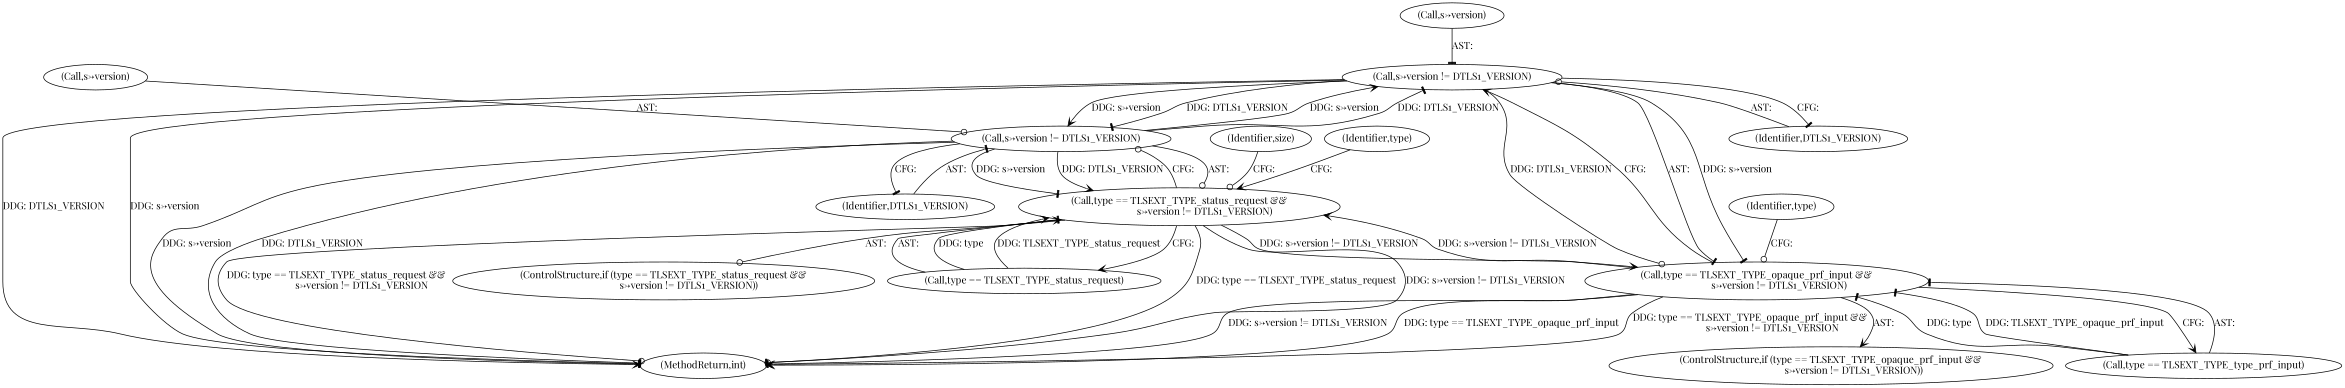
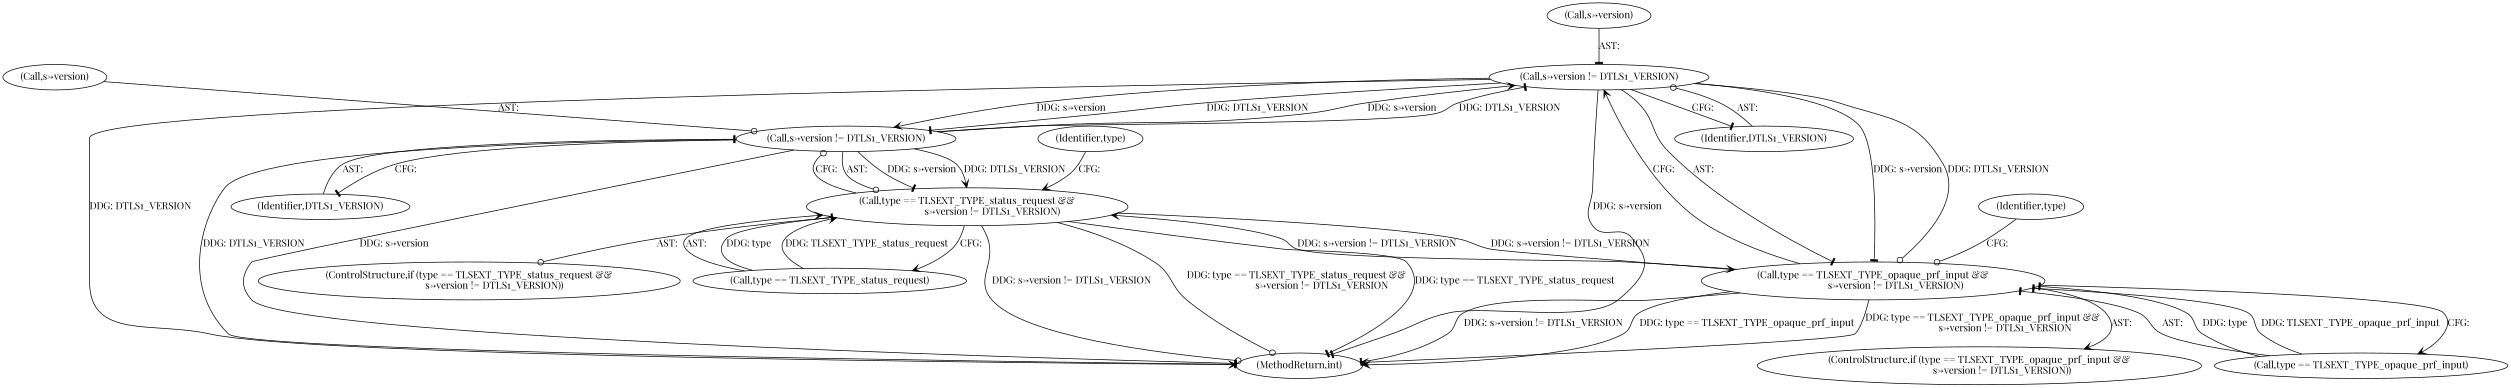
  digraph {
    fontname="Playfair Display"
    node [fontname="Playfair Display"]
    edge [arrowhead=tee fontname="Playfair Display"]
    n1 [label="(Call,s->version != DTLS1_VERSION)"]
    n2 [label="(Call,s->version != DTLS1_VERSION)"]
    n3 [label="(Call,type == TLSEXT_TYPE_opaque_prf_input &&\n                 s->version != DTLS1_VERSION)"]
    n4 [label="(Identifier,DTLS1_VERSION)"]
    n5 [label="(MethodReturn,int)"]
    n6 [label="(Call,type == TLSEXT_TYPE_status_request &&\n                   s->version != DTLS1_VERSION)"]
    n7 [label="(Identifier,DTLS1_VERSION)"]
    n8 [label="(ControlStructure,if (type == TLSEXT_TYPE_opaque_prf_input &&\n                 s->version != DTLS1_VERSION))"]
-   n9 [label="(Call,type == TLSEXT_TYPE_type_prf_input)"]
+   n9 [label="(Call,type == TLSEXT_TYPE_opaque_prf_input)"]
    n10 [label="(ControlStructure,if (type == TLSEXT_TYPE_status_request &&\n                   s->version != DTLS1_VERSION))"]
    n11 [label="(Call,type == TLSEXT_TYPE_status_request)"]
-   n12 [label="(Identifier,size)"]
    n13 [label="(Call,s->version)"]
    n14 [label="(Identifier,type)"]
    n15 [label="(Call,s->version)"]
    n16 [label="(Identifier,type)"]
    n1 -> n2 [arrowhead=vee label="DDG: s->version"]
    n1 -> n2 [label="DDG: DTLS1_VERSION"]
    n1 -> n3 [label="AST: "]
    n1 -> n3 [label="DDG: s->version"]
    n1 -> n3 [arrowhead=odot label="DDG: DTLS1_VERSION"]
    n1 -> n4 [label="CFG: "]
    n1 -> n5 [arrowhead=vee label="DDG: DTLS1_VERSION"]
    n1 -> n5 [label="DDG: s->version"]
    n2 -> n1 [arrowhead=vee label="DDG: s->version"]
    n2 -> n1 [label="DDG: DTLS1_VERSION"]
    n2 -> n5 [label="DDG: DTLS1_VERSION"]
    n2 -> n5 [label="DDG: s->version"]
    n2 -> n6 [arrowhead=odot label="AST: "]
    n2 -> n6 [label="DDG: s->version"]
    n2 -> n6 [arrowhead=vee label="DDG: DTLS1_VERSION"]
    n2 -> n7 [label="CFG: "]
    n3 -> n1 [arrowhead=vee label="CFG: "]
    n3 -> n5 [label="DDG: s->version != DTLS1_VERSION"]
    n3 -> n5 [arrowhead=vee label="DDG: type == TLSEXT_TYPE_opaque_prf_input"]
    n3 -> n5 [arrowhead=vee label="DDG: type == TLSEXT_TYPE_opaque_prf_input &&\n                 s->version != DTLS1_VERSION"]
    n3 -> n6 [arrowhead=vee label="DDG: s->version != DTLS1_VERSION"]
    n3 -> n8 [arrowhead=vee label="AST: "]
    n3 -> n9 [arrowhead=vee label="CFG: "]
    n4 -> n1 [arrowhead=odot label="AST: "]
    n6 -> n2 [arrowhead=odot label="CFG: "]
    n6 -> n3 [arrowhead=vee label="DDG: s->version != DTLS1_VERSION"]
    n6 -> n5 [arrowhead=odot label="DDG: type == TLSEXT_TYPE_status_request &&\n                   s->version != DTLS1_VERSION"]
    n6 -> n5 [label="DDG: type == TLSEXT_TYPE_status_request"]
    n6 -> n5 [arrowhead=odot label="DDG: s->version != DTLS1_VERSION"]
    n6 -> n10 [arrowhead=odot label="AST: "]
    n6 -> n11 [arrowhead=vee label="CFG: "]
    n7 -> n2 [label="AST: "]
    n9 -> n3 [label="AST: "]
    n9 -> n3 [label="DDG: type"]
    n9 -> n3 [label="DDG: TLSEXT_TYPE_opaque_prf_input"]
    n11 -> n6 [arrowhead=vee label="AST: "]
    n11 -> n6 [label="DDG: type"]
    n11 -> n6 [arrowhead=vee label="DDG: TLSEXT_TYPE_status_request"]
-   n12 -> n6 [arrowhead=odot label="CFG: "]
    n13 -> n1 [label="AST: "]
    n14 -> n6 [arrowhead=vee label="CFG: "]
    n15 -> n2 [arrowhead=odot label="AST: "]
    n16 -> n3 [arrowhead=odot label="CFG: "]
  }
